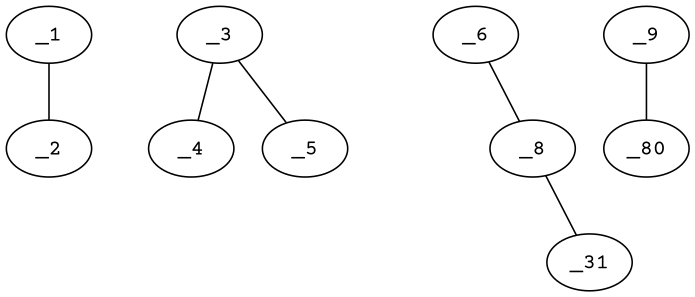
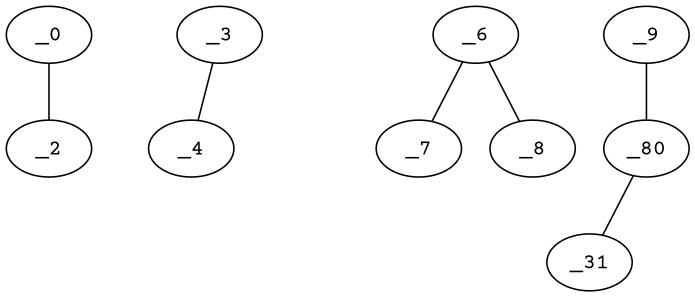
  graph {
    fontname="Courier Prime"
    node [charge=0 chem=1 fontname="Courier Prime" symbol="C  " x=7.1962 y=0.25]
    edge [fontname="Courier Prime" valence=1]
-   _1 [x=8.9282]
+   _1 [x=8.9282 label=_0]
    _2 [chem=2 symbol="O  " x=8.0622 y=0.75]
    _4 [chem=2 symbol="O  " y=-0.75]
    _3
-   _5 [x=6.3301 y=0.75]
    _6 [x=5.4641]
+   _7 [chem=2 symbol="O  " x=5.4641 y=-0.75]
    _8 [x=4.5981 y=0.75]
    _9 [x=3.7321]
    n10 [label=_80 x=2.866 y=0.75]
    n11 [label=_31 x=2]
    _1 -- _2
    _3 -- _4 [valence=2]
-   _3 -- _5
+   _6 -- _7 [valence=2]
    _6 -- _8
    _9 -- n10
-   _8 -- n11 [valence=2]
+   n10 -- n11 [valence=2]
  }
